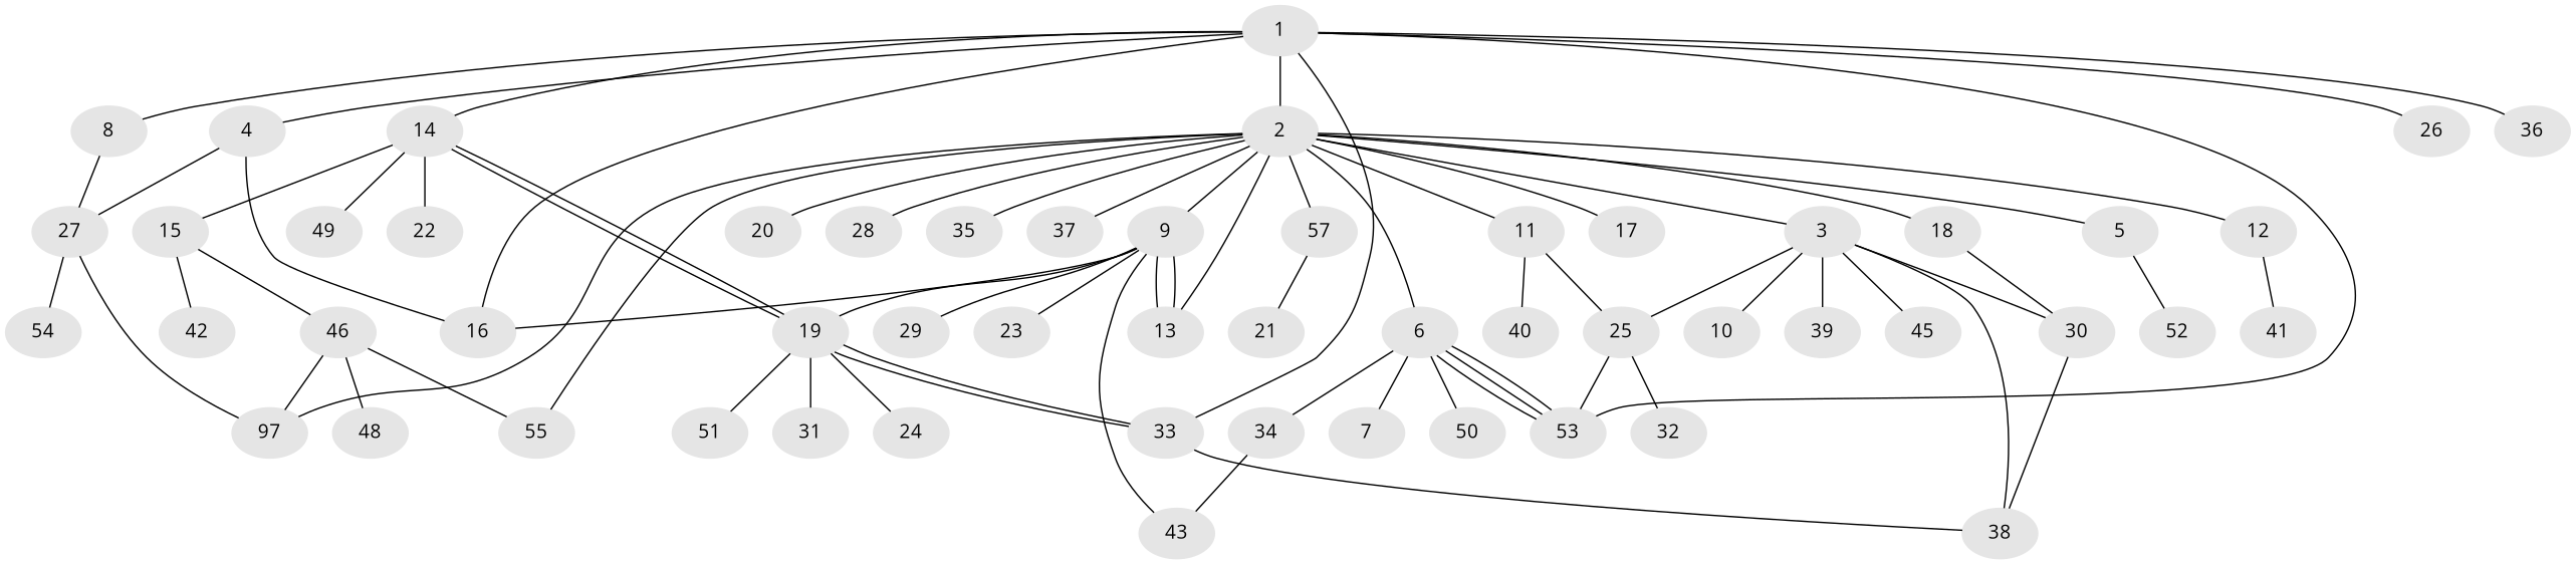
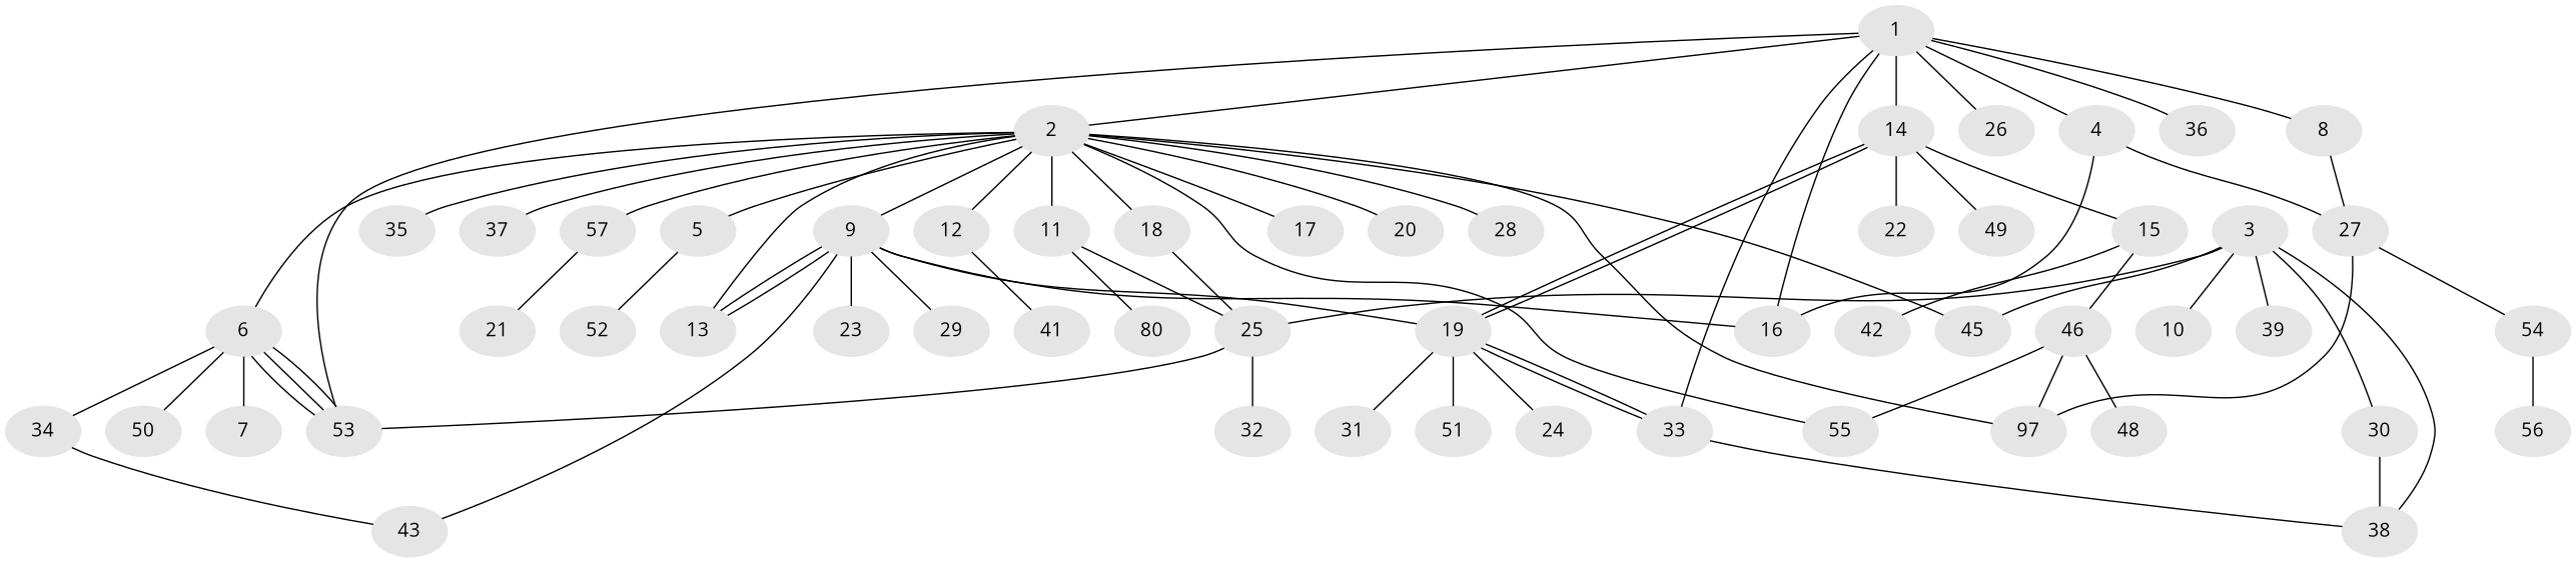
  graph {
    fontname="Open Sans"
    node [color=gray90 fontname="Open Sans" style=filled]
    edge [fontname="Open Sans"]
    1
    2
    4
    8
    14
    16
    26
    33
    36
    53
    3
    5
    6
    9
    11
    12
    13
    17
    18
    20
    28
    35
    37
    n24 [label=97]
    55
    57
    27
    19
    15
    22
    49
    38
    10
    25
    30
    39
    45
    52
    7
    34
    50
    23
    29
    43
-   40
+   40 [label=80]
    41
    21
    32
    54
    24
    31
    51
    42
    46
    48
+   56
    1 -- 2
    1 -- 4
    1 -- 8
    1 -- 14
    1 -- 16
    1 -- 26
    1 -- 33
    1 -- 36
    1 -- 53
-   2 -- 3
+   2 -- 45
    2 -- 5
    2 -- 6
    2 -- 9
    2 -- 11
    2 -- 12
    2 -- 13
    2 -- 17
    2 -- 18
    2 -- 20
    2 -- 28
    2 -- 35
    2 -- 37
    2 -- n24
    2 -- 55
    2 -- 57
    4 -- 16
    4 -- 27
    8 -- 27
    14 -- 19
    14 -- 19
    14 -- 15
    14 -- 22
    14 -- 49
    33 -- 38
    3 -- 38
    3 -- 10
    3 -- 25
    3 -- 30
    3 -- 39
    3 -- 45
    5 -- 52
    6 -- 53
    6 -- 53
    6 -- 53
    6 -- 7
    6 -- 34
    6 -- 50
    9 -- 16
    9 -- 13
    9 -- 13
    9 -- 19
    9 -- 23
    9 -- 29
    9 -- 43
    11 -- 25
    11 -- 40
    12 -- 41
-   18 -- 30
+   18 -- 25
    57 -- 21
    27 -- n24
    27 -- 54
    19 -- 33
    19 -- 33
    19 -- 24
    19 -- 31
    19 -- 51
    15 -- 42
    15 -- 46
    25 -- 53
    25 -- 32
    30 -- 38
    34 -- 43
+   54 -- 56
    46 -- n24
    46 -- 55
    46 -- 48
  }
